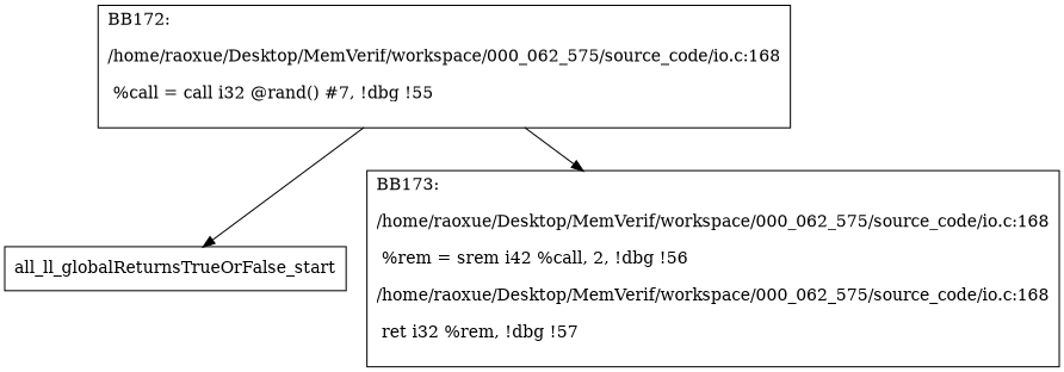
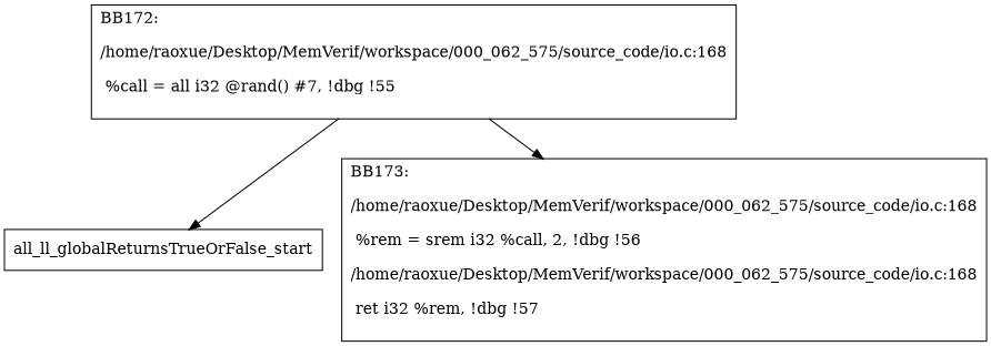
  digraph {
    node [shape=record]
    n1 [label="{all_ll_globalReturnsTrueOrFalse_start}"]
-   n2 [label="{BB172:\l\l/home/raoxue/Desktop/MemVerif/workspace/000_062_575/source_code/io.c:168\l\n  %call = call i32 @rand() #7, !dbg !55\l\n}"]
-   n3 [label="{BB173:\l\l/home/raoxue/Desktop/MemVerif/workspace/000_062_575/source_code/io.c:168\l\n  %rem = srem i42 %call, 2, !dbg !56\l\n/home/raoxue/Desktop/MemVerif/workspace/000_062_575/source_code/io.c:168\l\n  ret i32 %rem, !dbg !57\l\n}"]
+   n2 [label="{BB172:\l\l/home/raoxue/Desktop/MemVerif/workspace/000_062_575/source_code/io.c:168\l\n  %call = all i32 @rand() #7, !dbg !55\l\n}"]
+   n3 [label="{BB173:\l\l/home/raoxue/Desktop/MemVerif/workspace/000_062_575/source_code/io.c:168\l\n  %rem = srem i32 %call, 2, !dbg !56\l\n/home/raoxue/Desktop/MemVerif/workspace/000_062_575/source_code/io.c:168\l\n  ret i32 %rem, !dbg !57\l\n}"]
    n2 -> n1
    n2 -> n3
  }
